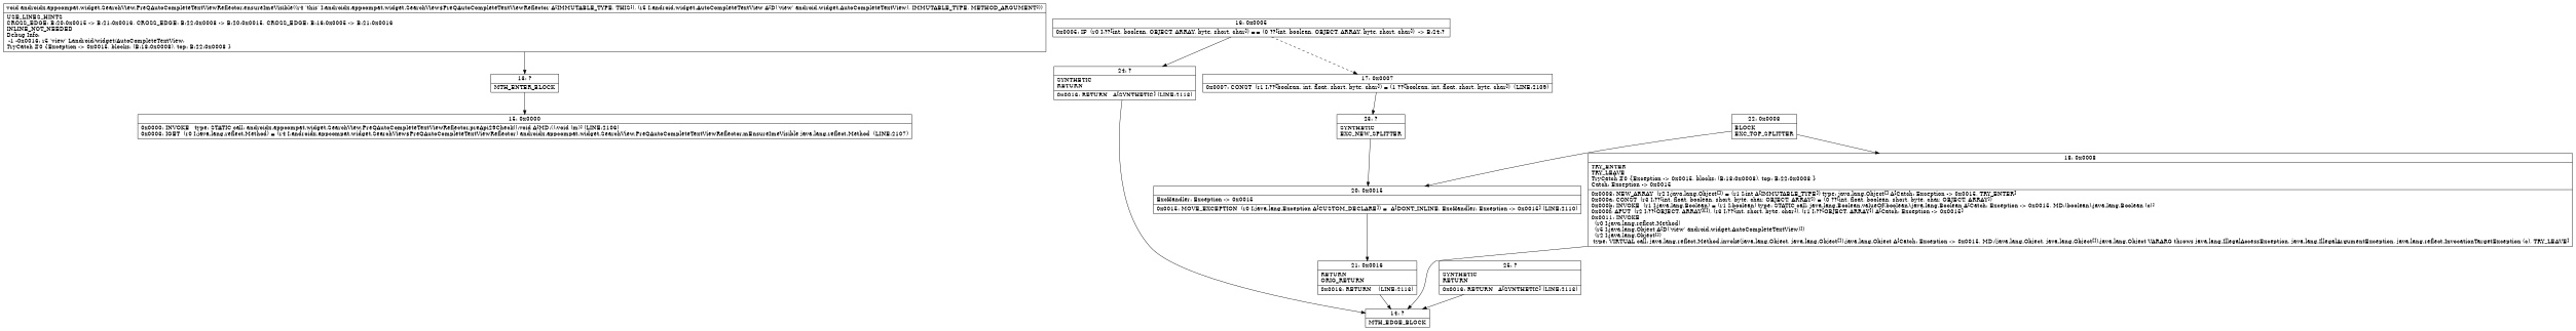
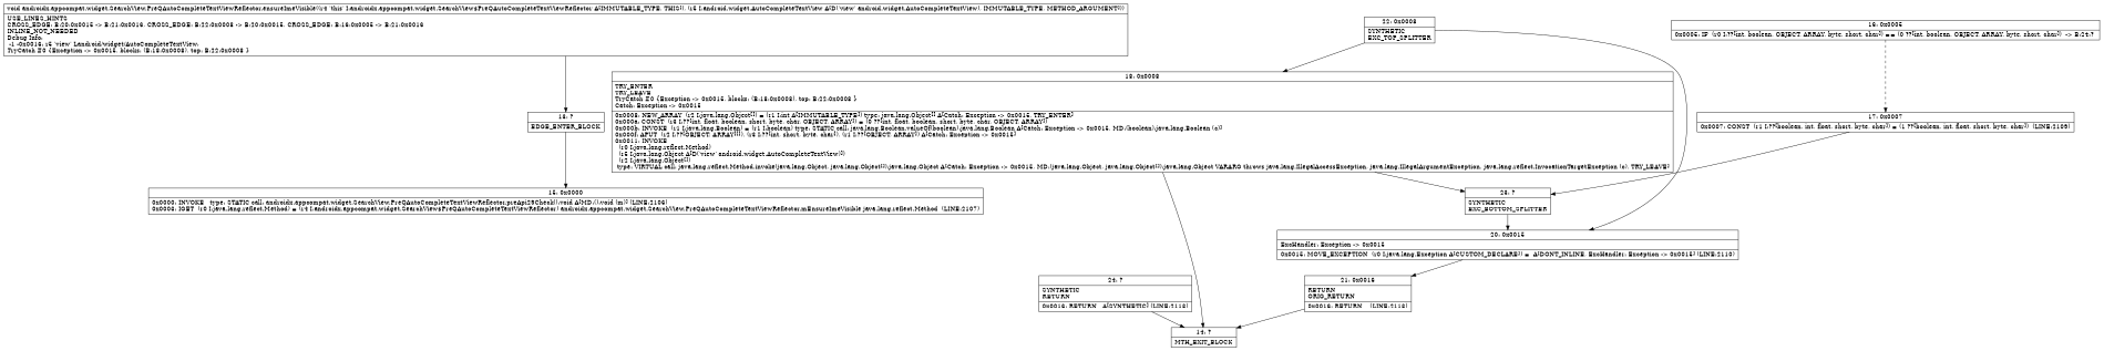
  digraph {
    node [shape=record]
-   n1 [label="{13\:\ ?|MTH_ENTER_BLOCK\l}"]
+   n1 [label="{13\:\ ?|EDGE_ENTER_BLOCK\l}"]
    n2 [label="{15\:\ 0x0000|0x0000: INVOKE   type: STATIC call: androidx.appcompat.widget.SearchView.PreQAutoCompleteTextViewReflector.preApi29Check():void A[MD:():void (m)] (LINE:2106)\l0x0003: IGET  (r0 I:java.lang.reflect.Method) = (r4 I:androidx.appcompat.widget.SearchView$PreQAutoCompleteTextViewReflector) androidx.appcompat.widget.SearchView.PreQAutoCompleteTextViewReflector.mEnsureImeVisible java.lang.reflect.Method  (LINE:2107)\l}"]
    n3 [label="{16\:\ 0x0005|0x0005: IF  (r0 I:??[int, boolean, OBJECT, ARRAY, byte, short, char]) == (0 ??[int, boolean, OBJECT, ARRAY, byte, short, char])  \-\> B:24:? \l}"]
    n4 [label="{17\:\ 0x0007|0x0007: CONST  (r1 I:??[boolean, int, float, short, byte, char]) = (1 ??[boolean, int, float, short, byte, char])  (LINE:2109)\l}"]
    n5 [label="{24\:\ ?|SYNTHETIC\lRETURN\l|0x0016: RETURN   A[SYNTHETIC] (LINE:2113)\l}"]
-   n6 [label="{23\:\ ?|SYNTHETIC\lEXC_NEW_SPLITTER\l}"]
-   n7 [label="{14\:\ ?|MTH_EDGE_BLOCK\l}"]
-   n8 [label="{22\:\ 0x0008|BLOCK\lEXC_TOP_SPLITTER\l}"]
+   n6 [label="{23\:\ ?|SYNTHETIC\lEXC_BOTTOM_SPLITTER\l}"]
+   n7 [label="{14\:\ ?|MTH_EXIT_BLOCK\l}"]
+   n8 [label="{22\:\ 0x0008|SYNTHETIC\lEXC_TOP_SPLITTER\l}"]
    n9 [label="{18\:\ 0x0008|TRY_ENTER\lTRY_LEAVE\lTryCatch #0 \{Exception \-\> 0x0015, blocks: (B:18:0x0008), top: B:22:0x0008 \}\lCatch: Exception \-\> 0x0015\l|0x0008: NEW_ARRAY  (r2 I:java.lang.Object[]) = (r1 I:int A[IMMUTABLE_TYPE]) type: java.lang.Object[] A[Catch: Exception \-\> 0x0015, TRY_ENTER]\l0x000a: CONST  (r3 I:??[int, float, boolean, short, byte, char, OBJECT, ARRAY]) = (0 ??[int, float, boolean, short, byte, char, OBJECT, ARRAY]) \l0x000b: INVOKE  (r1 I:java.lang.Boolean) = (r1 I:boolean) type: STATIC call: java.lang.Boolean.valueOf(boolean):java.lang.Boolean A[Catch: Exception \-\> 0x0015, MD:(boolean):java.lang.Boolean (c)]\l0x000f: APUT  (r2 I:??[OBJECT, ARRAY][]), (r3 I:??[int, short, byte, char]), (r1 I:??[OBJECT, ARRAY]) A[Catch: Exception \-\> 0x0015]\l0x0011: INVOKE  \l  (r0 I:java.lang.reflect.Method)\l  (r5 I:java.lang.Object A[D('view' android.widget.AutoCompleteTextView)])\l  (r2 I:java.lang.Object[])\l type: VIRTUAL call: java.lang.reflect.Method.invoke(java.lang.Object, java.lang.Object[]):java.lang.Object A[Catch: Exception \-\> 0x0015, MD:(java.lang.Object, java.lang.Object[]):java.lang.Object VARARG throws java.lang.IllegalAccessException, java.lang.IllegalArgumentException, java.lang.reflect.InvocationTargetException (c), TRY_LEAVE]\l}"]
    n10 [label="{20\:\ 0x0015|ExcHandler: Exception \-\> 0x0015\l|0x0015: MOVE_EXCEPTION  (r0 I:java.lang.Exception A[CUSTOM_DECLARE]) =  A[DONT_INLINE, ExcHandler: Exception \-\> 0x0015] (LINE:2110)\l}"]
    n11 [label="{21\:\ 0x0016|RETURN\lORIG_RETURN\l|0x0016: RETURN    (LINE:2113)\l}"]
-   n12 [label="{25\:\ ?|SYNTHETIC\lRETURN\l|0x0016: RETURN   A[SYNTHETIC] (LINE:2113)\l}"]
    n13 [label="{void androidx.appcompat.widget.SearchView.PreQAutoCompleteTextViewReflector.ensureImeVisible((r4 'this' I:androidx.appcompat.widget.SearchView$PreQAutoCompleteTextViewReflector A[IMMUTABLE_TYPE, THIS]), (r5 I:android.widget.AutoCompleteTextView A[D('view' android.widget.AutoCompleteTextView), IMMUTABLE_TYPE, METHOD_ARGUMENT]))  | USE_LINES_HINTS\lCROSS_EDGE: B:20:0x0015 \-\> B:21:0x0016, CROSS_EDGE: B:22:0x0008 \-\> B:20:0x0015, CROSS_EDGE: B:16:0x0005 \-\> B:21:0x0016\lINLINE_NOT_NEEDED\lDebug Info:\l  \-1 \-0x0016: r5 'view' Landroid\/widget\/AutoCompleteTextView;\lTryCatch #0 \{Exception \-\> 0x0015, blocks: (B:18:0x0008), top: B:22:0x0008 \}\l}"]
    n1 -> n2
    n3 -> n4 [style=dashed]
-   n3 -> n5
    n4 -> n6
    n5 -> n7
    n6 -> n10
    n8 -> n9
    n8 -> n10
+   n9 -> n6
    n9 -> n7
    n10 -> n11
    n11 -> n7
-   n12 -> n7
    n13 -> n1
  }
